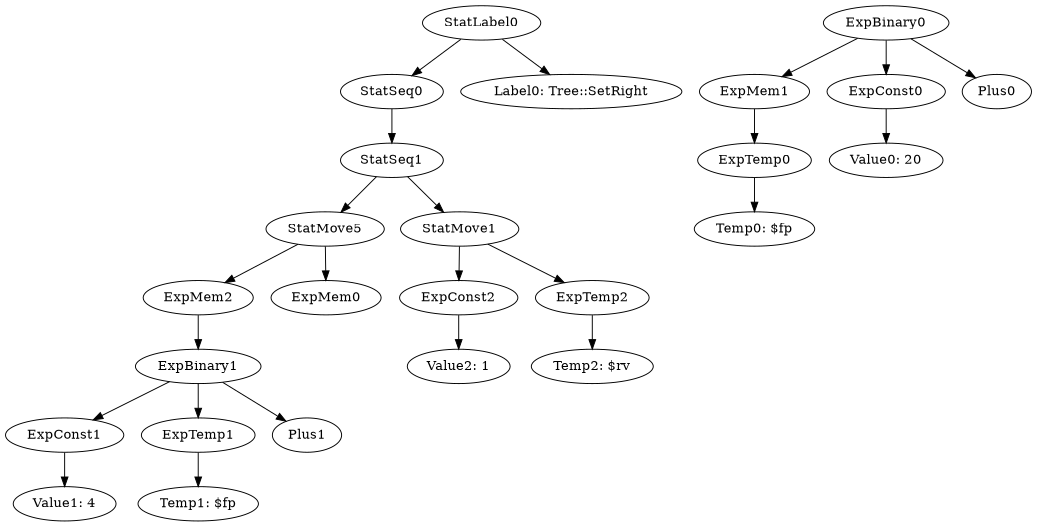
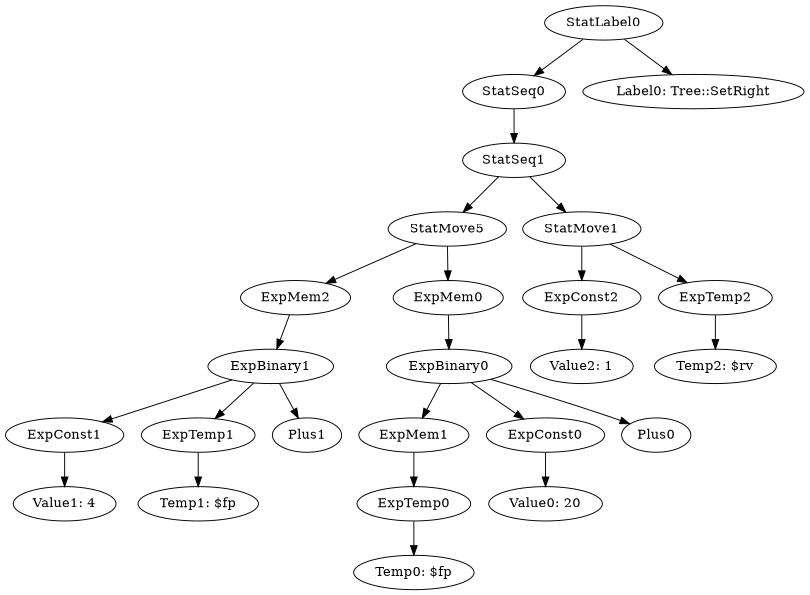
  digraph {
    ordering=out
    ExpConst2
    "Value2: 1"
    ExpTemp2
    "Temp2: $rv"
    n5 [label=StatMove5]
    StatSeq1
    StatMove1
    ExpMem2
    ExpMem0
    ExpBinary1
    ExpBinary0
    ExpConst1
    "Value1: 4"
    ExpTemp1
    Plus1
    "Temp1: $fp"
    ExpTemp0
    "Temp0: $fp"
    StatSeq0
    StatLabel0
    "Label0: Tree::SetRight"
    ExpMem1
    ExpConst0
    "Value0: 20"
    Plus0
    ExpConst2 -> "Value2: 1"
    ExpTemp2 -> "Temp2: $rv"
    n5 -> ExpMem2
    n5 -> ExpMem0
    StatSeq1 -> n5
    StatSeq1 -> StatMove1
    StatMove1 -> ExpConst2
    StatMove1 -> ExpTemp2
    ExpMem2 -> ExpBinary1
+   ExpMem0 -> ExpBinary0
    ExpBinary1 -> ExpConst1
    ExpBinary1 -> ExpTemp1
    ExpBinary1 -> Plus1
    ExpBinary0 -> ExpMem1
    ExpBinary0 -> ExpConst0
    ExpBinary0 -> Plus0
    ExpConst1 -> "Value1: 4"
    ExpTemp1 -> "Temp1: $fp"
    ExpTemp0 -> "Temp0: $fp"
    StatSeq0 -> StatSeq1
    StatLabel0 -> StatSeq0
    StatLabel0 -> "Label0: Tree::SetRight"
    ExpMem1 -> ExpTemp0
    ExpConst0 -> "Value0: 20"
  }
